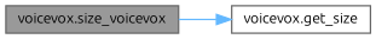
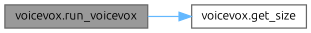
  digraph {
    rankdir=LR
    fontname=Ubuntu
    node [fontname=Ubuntu fontsize=10 shape=box style=filled]
-   n1 [color=gray40 fillcolor=grey60 fontcolor=black height=0.2 label="voicevox.size_voicevox" width=0.4]
+   n1 [color=gray40 fillcolor=grey60 fontcolor=black height=0.2 label="voicevox.run_voicevox" width=0.4]
    n2 [color=grey40 fillcolor=white height=0.2 label="voicevox.get_size" width=0.4]
    n1 -> n2 [color=steelblue1 fontname=Ubuntu fontsize=10 labelfontname=Helvetica labelfontsize=10 style=solid]
  }
